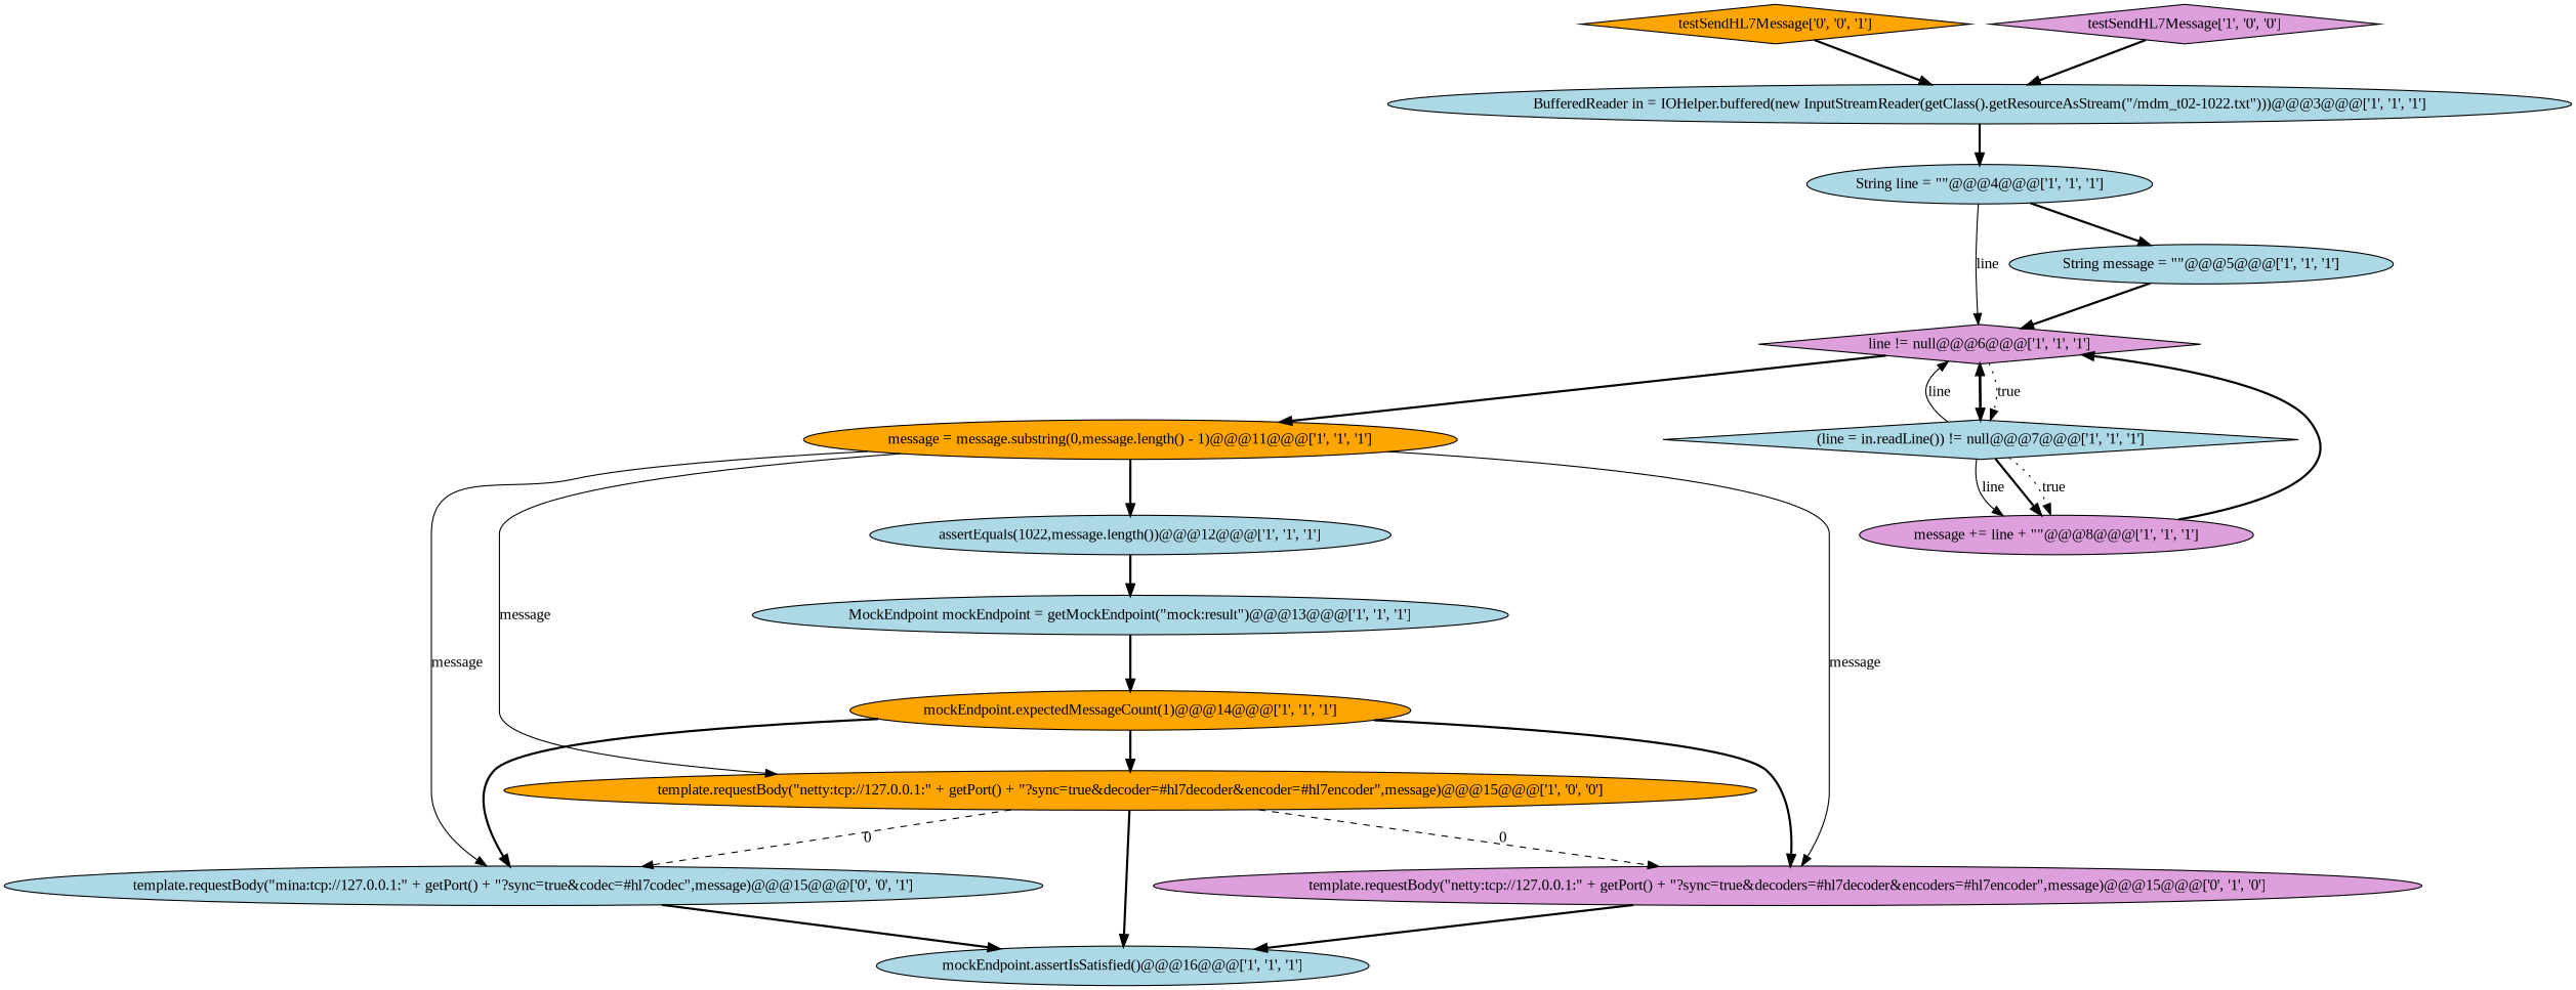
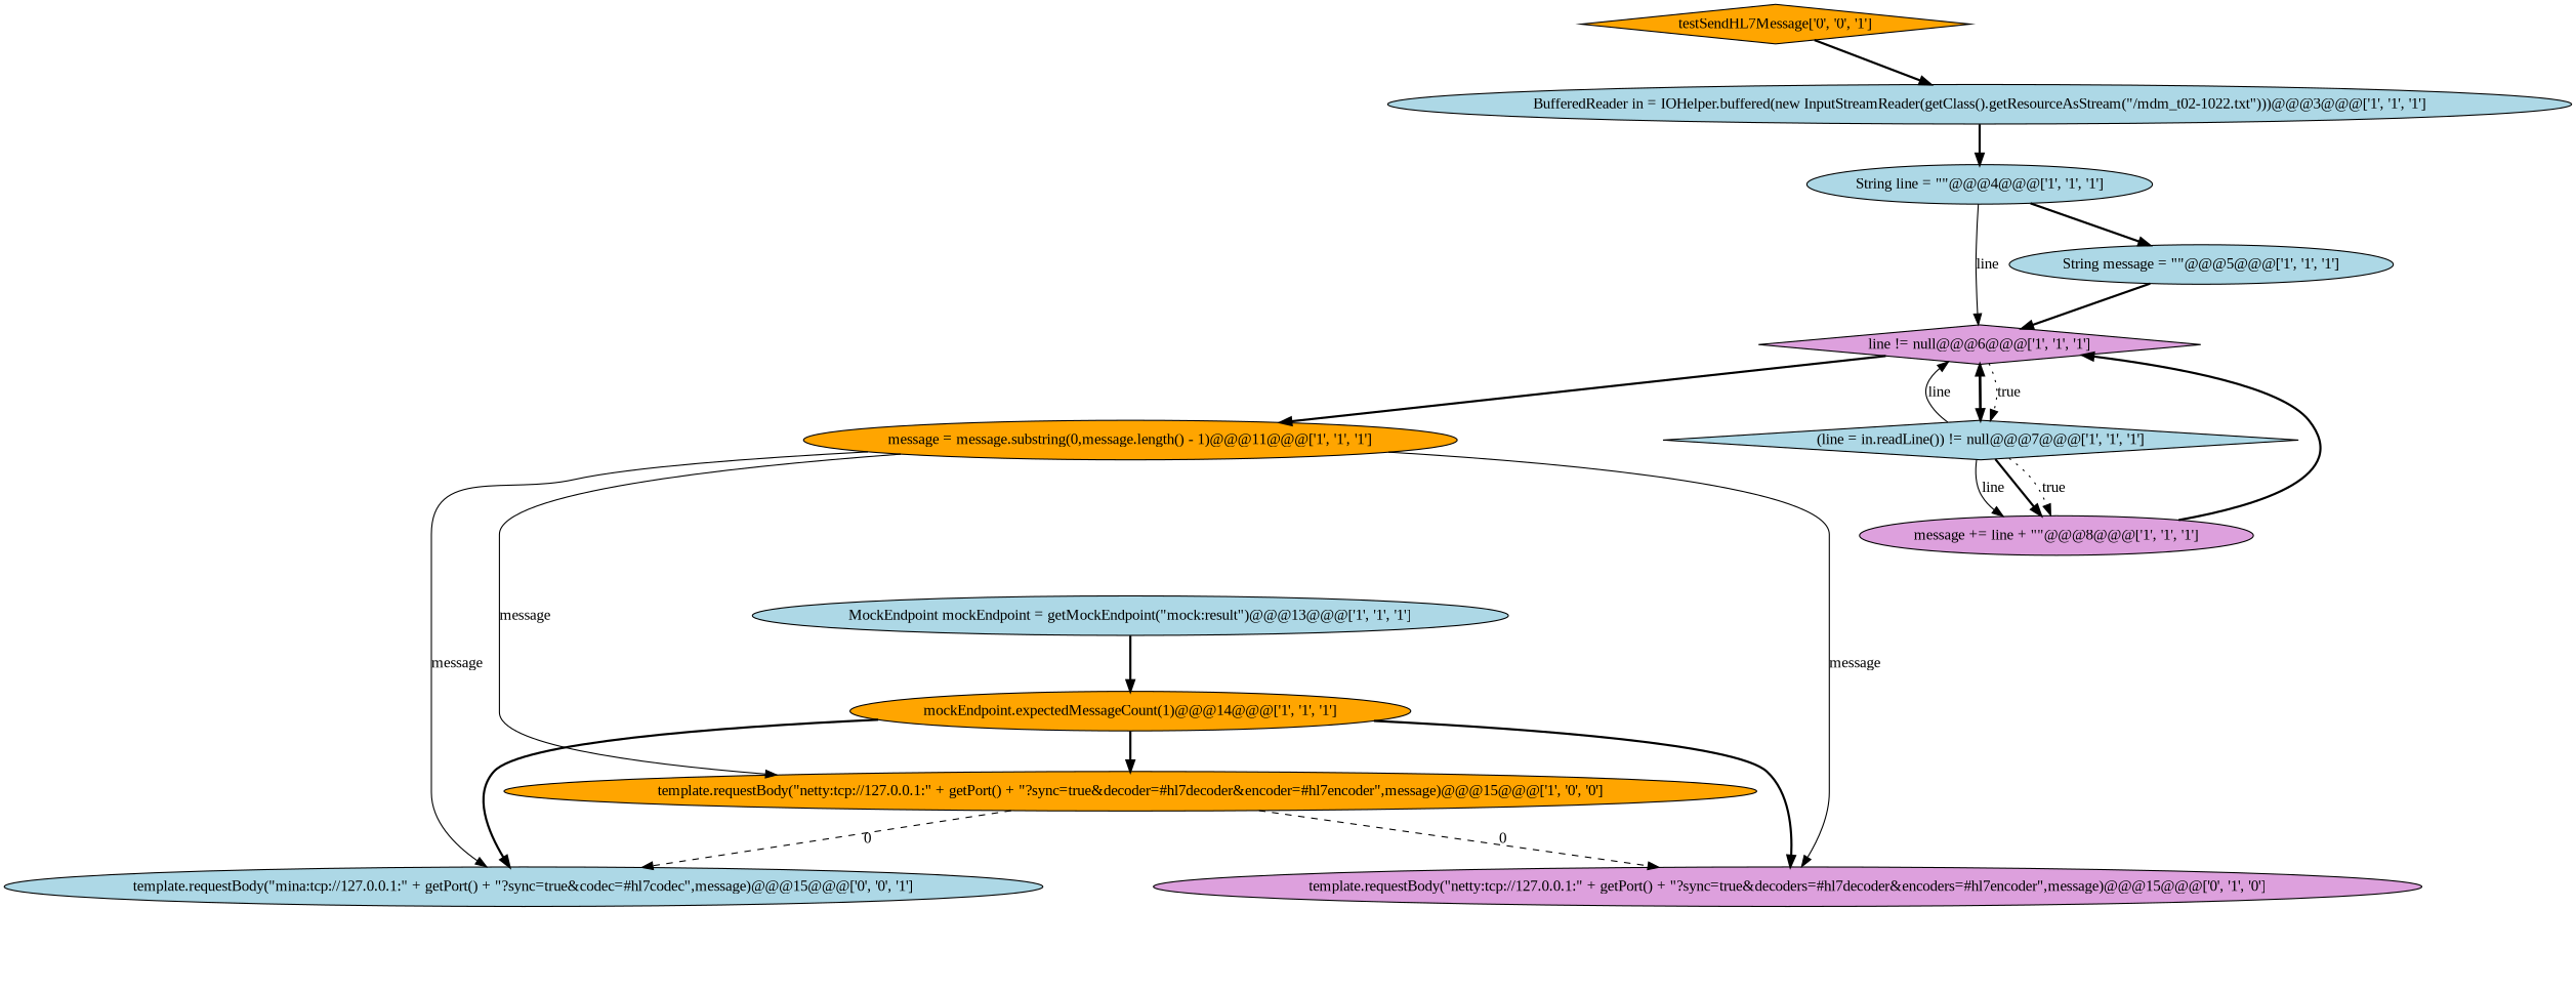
  digraph {
    fontname="Liberation Serif"
    node [fillcolor=lightblue fontname="Liberation Serif" shape=ellipse style=filled]
    edge [fontname="Liberation Serif" style=bold]
    n1 [label="String line = \"\"@@@4@@@['1', '1', '1']"]
    n2 [label="String message = \"\"@@@5@@@['1', '1', '1']"]
    n3 [fillcolor=plum label="line != null@@@6@@@['1', '1', '1']" shape=diamond]
    n4 [fillcolor=orange label="message = message.substring(0,message.length() - 1)@@@11@@@['1', '1', '1']"]
    n5 [label="(line = in.readLine()) != null@@@7@@@['1', '1', '1']" shape=diamond]
    n6 [fillcolor=orange label="template.requestBody(\"netty:tcp://127.0.0.1:\" + getPort() + \"?sync=true&decoder=#hl7decoder&encoder=#hl7encoder\",message)@@@15@@@['1', '0', '0']"]
-   n7 [label="mockEndpoint.assertIsSatisfied()@@@16@@@['1', '1', '1']"]
    n8 [fillcolor=plum label="template.requestBody(\"netty:tcp://127.0.0.1:\" + getPort() + \"?sync=true&decoders=#hl7decoder&encoders=#hl7encoder\",message)@@@15@@@['0', '1', '0']"]
    n9 [label="template.requestBody(\"mina:tcp://127.0.0.1:\" + getPort() + \"?sync=true&codec=#hl7codec\",message)@@@15@@@['0', '0', '1']"]
    n10 [fillcolor=orange label="testSendHL7Message['0', '0', '1']" shape=diamond]
    n11 [label="BufferedReader in = IOHelper.buffered(new InputStreamReader(getClass().getResourceAsStream(\"/mdm_t02-1022.txt\")))@@@3@@@['1', '1', '1']"]
-   n12 [label="assertEquals(1022,message.length())@@@12@@@['1', '1', '1']"]
    n13 [label="MockEndpoint mockEndpoint = getMockEndpoint(\"mock:result\")@@@13@@@['1', '1', '1']"]
-   n14 [fillcolor=plum label="testSendHL7Message['1', '0', '0']" shape=diamond]
    n15 [fillcolor=orange label="mockEndpoint.expectedMessageCount(1)@@@14@@@['1', '1', '1']"]
    n16 [fillcolor=plum label="message += line + \"\"@@@8@@@['1', '1', '1']"]
    n1 -> n2
    n1 -> n3 [label=line style=solid]
    n2 -> n3
    n3 -> n4
    n3 -> n5
    n3 -> n5 [label=true style=dotted]
    n4 -> n6 [label=message style=solid]
    n4 -> n8 [label=message style=solid]
    n4 -> n9 [label=message style=solid]
-   n4 -> n12
    n5 -> n3 [label=line style=solid]
    n5 -> n3
    n5 -> n16 [label=line style=solid]
    n5 -> n16
    n5 -> n16 [label=true style=dotted]
-   n6 -> n7
    n6 -> n8 [label=0 style=dashed]
    n6 -> n9 [label=0 style=dashed]
-   n8 -> n7
-   n9 -> n7
    n10 -> n11
    n11 -> n1
-   n12 -> n13
    n13 -> n15
-   n14 -> n11
    n15 -> n6
    n15 -> n8
    n15 -> n9
    n16 -> n3
  }
